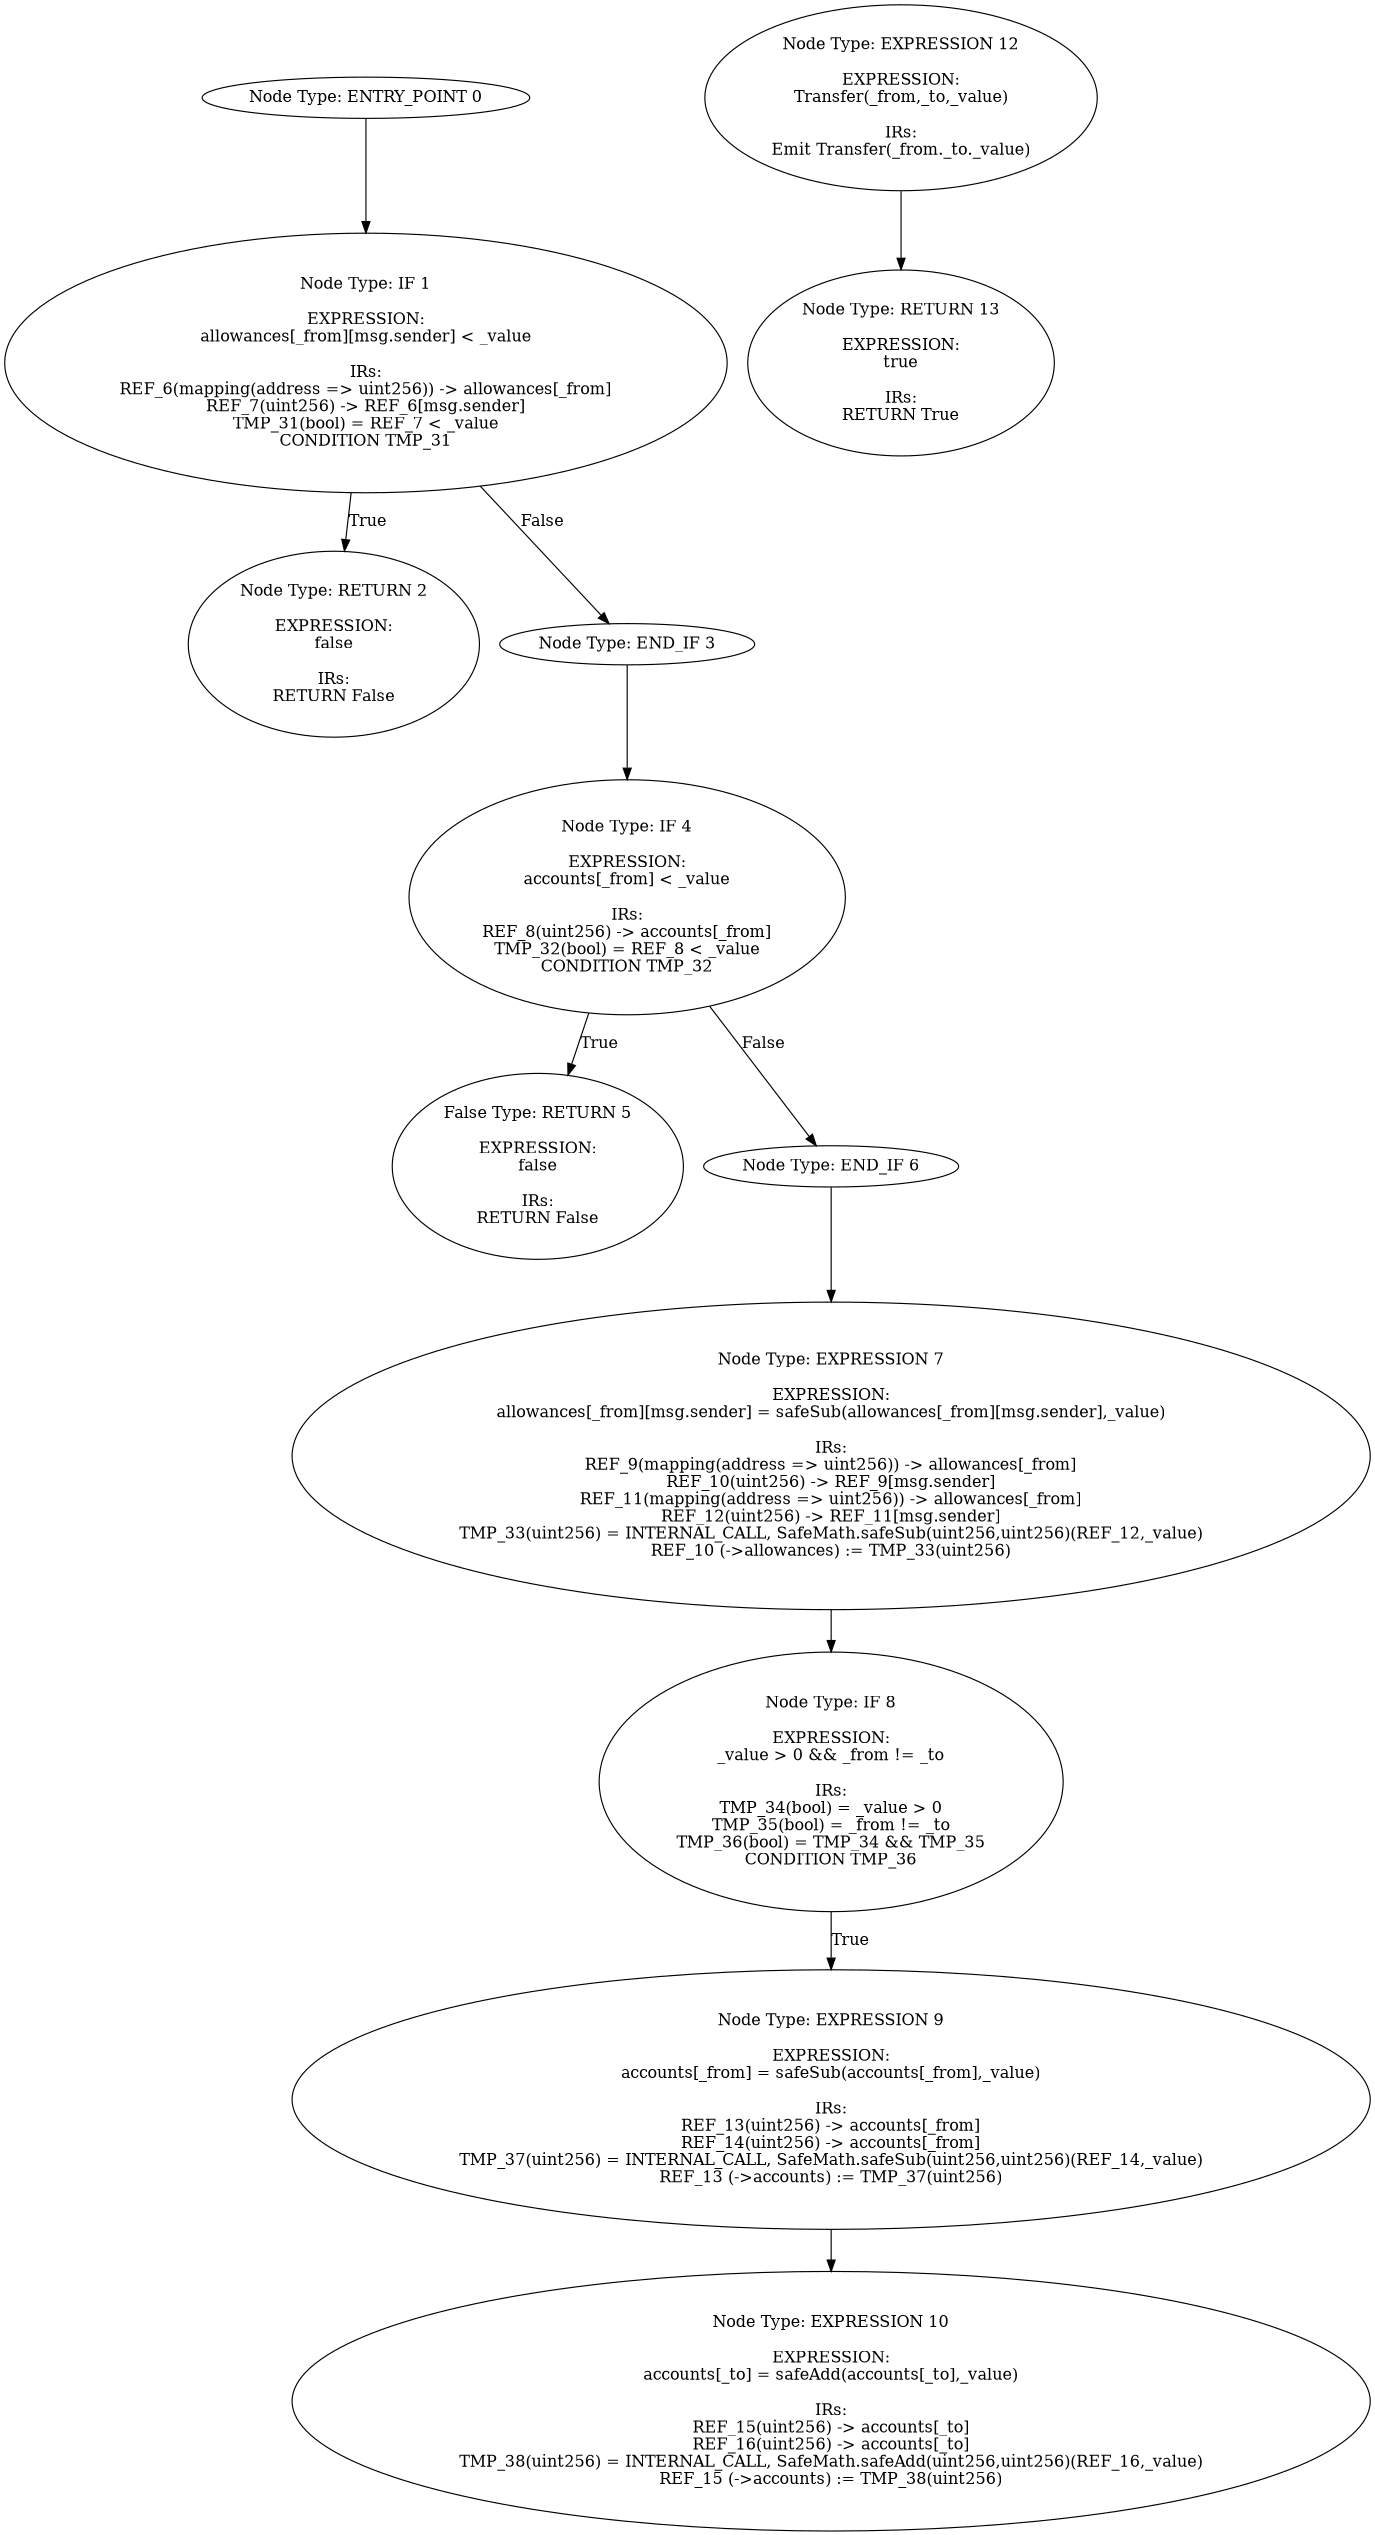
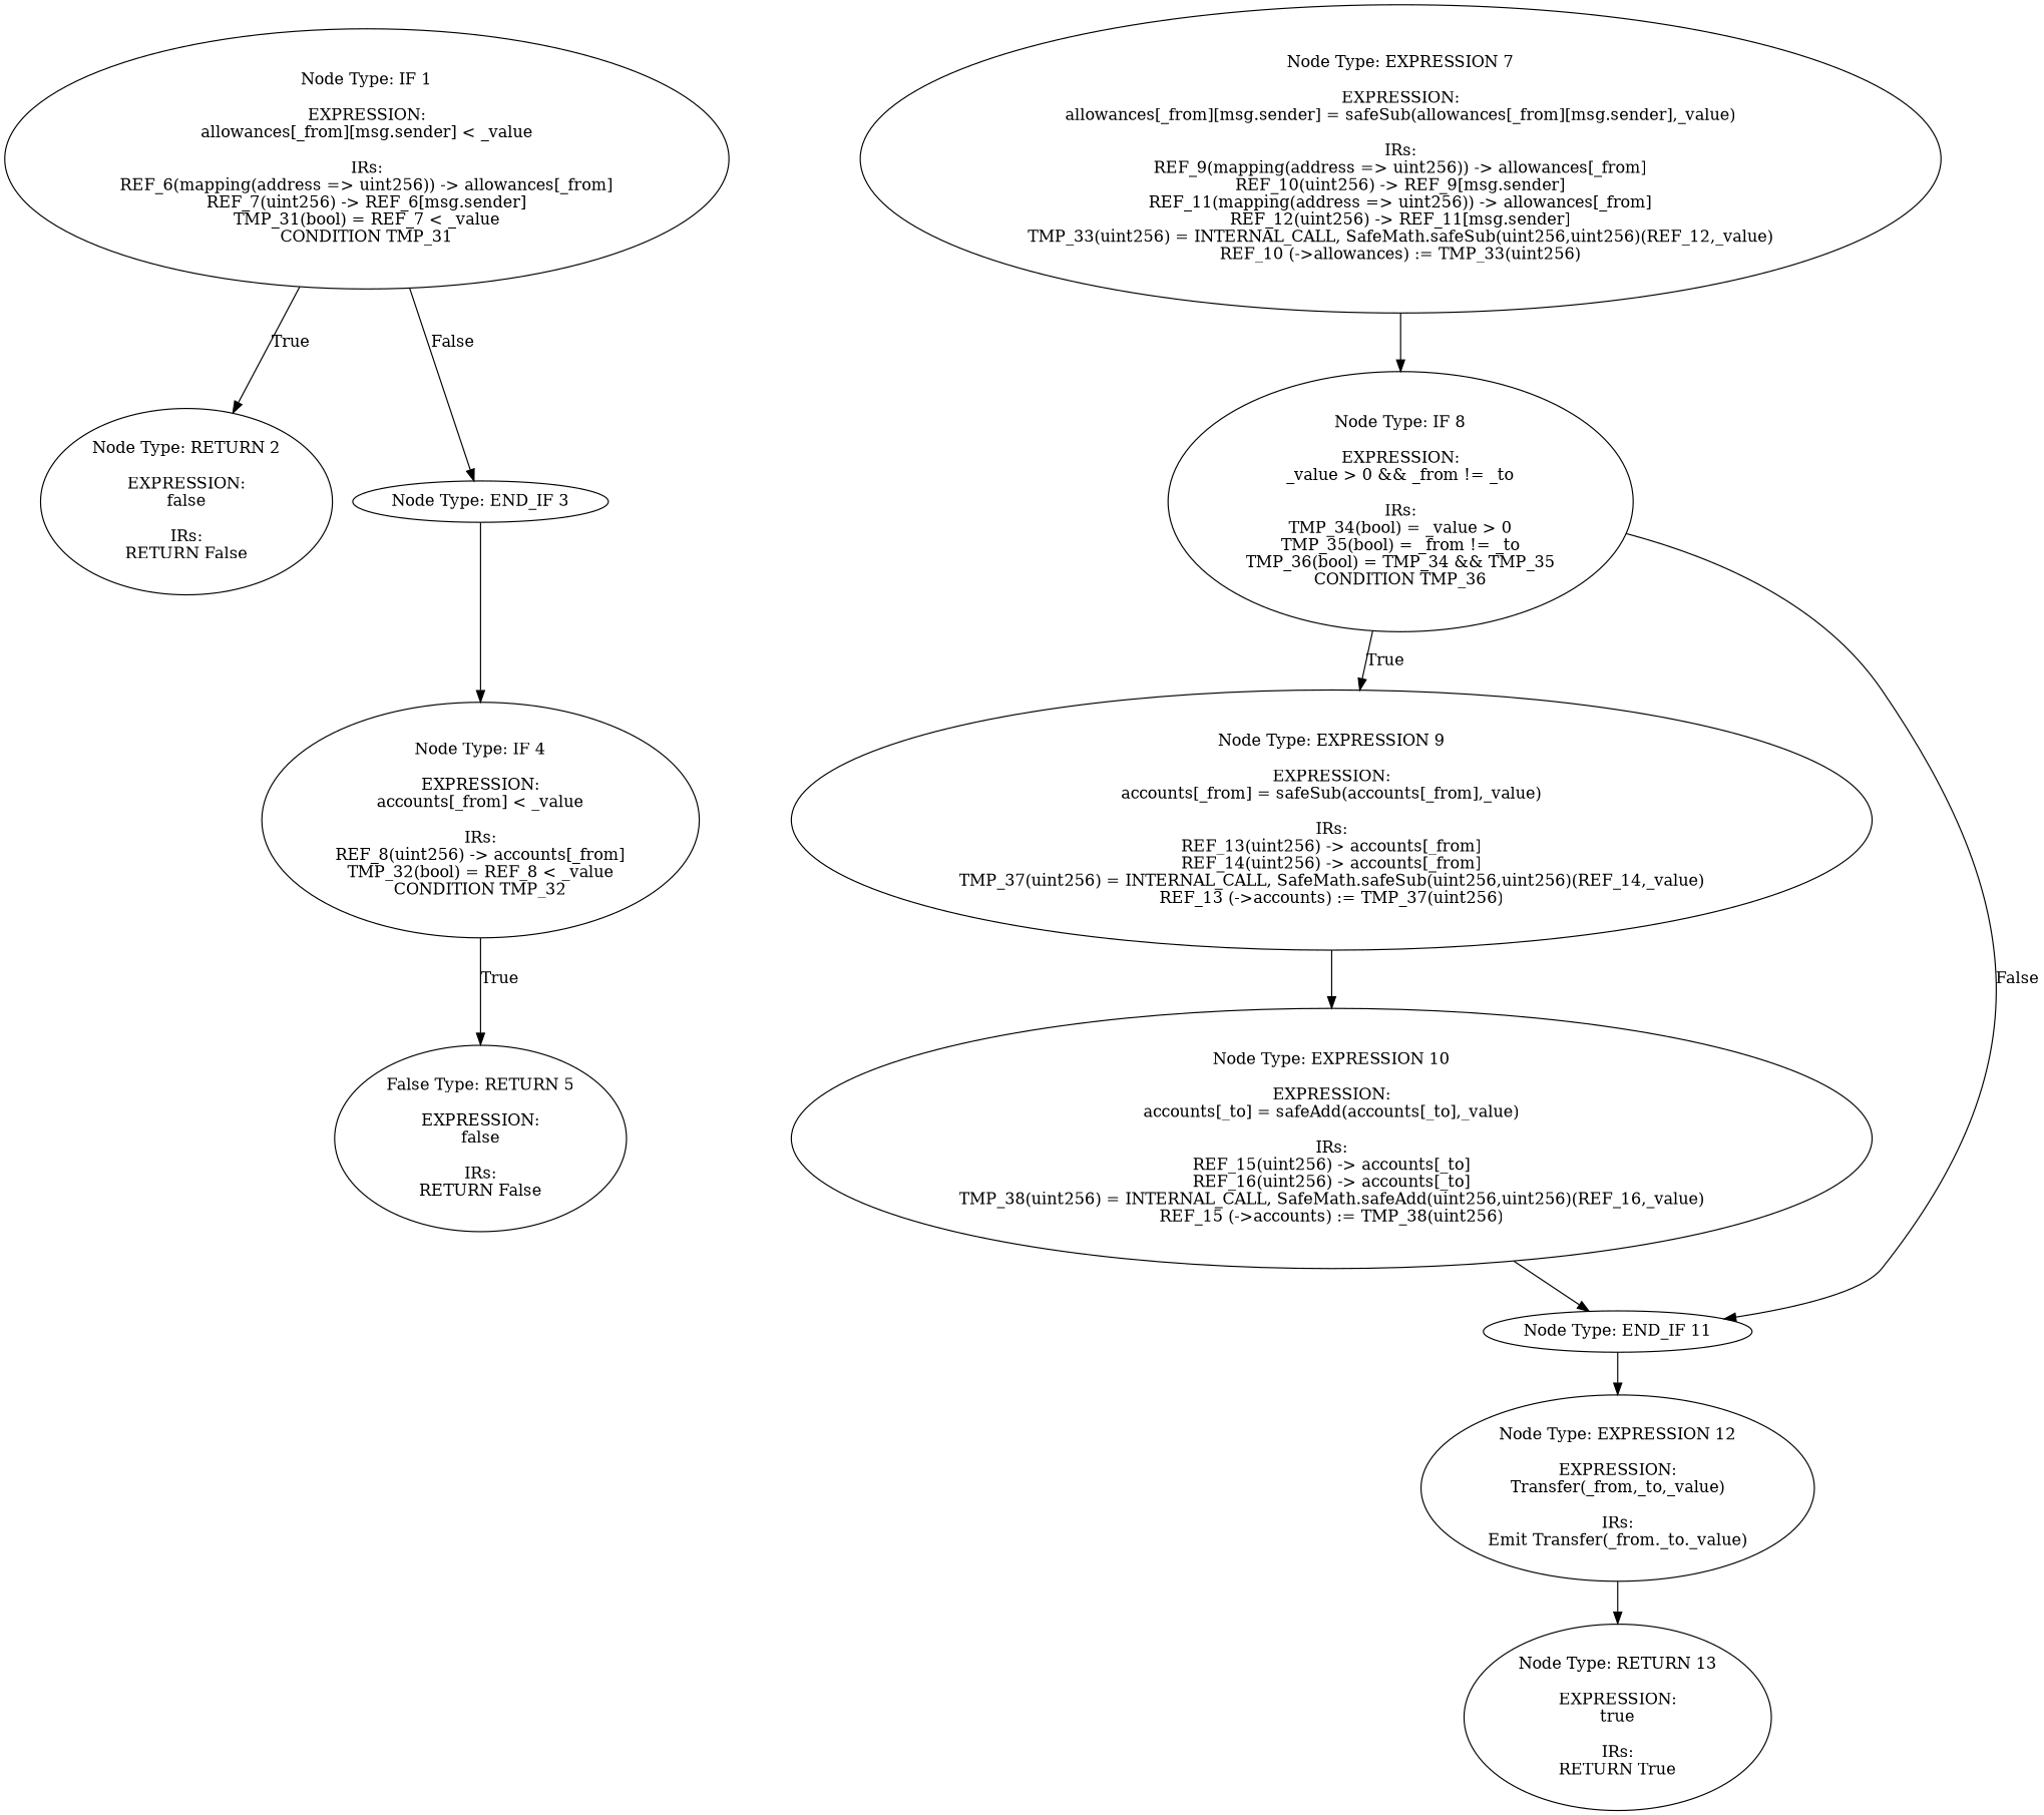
  digraph {
-   n1 [label="Node Type: ENTRY_POINT 0\n"]
    n2 [label="Node Type: IF 1\n\nEXPRESSION:\nallowances[_from][msg.sender] < _value\n\nIRs:\nREF_6(mapping(address => uint256)) -> allowances[_from]\nREF_7(uint256) -> REF_6[msg.sender]\nTMP_31(bool) = REF_7 < _value\nCONDITION TMP_31"]
    n3 [label="Node Type: RETURN 2\n\nEXPRESSION:\nfalse\n\nIRs:\nRETURN False"]
    n4 [label="Node Type: END_IF 3\n"]
    n5 [label="Node Type: IF 4\n\nEXPRESSION:\naccounts[_from] < _value\n\nIRs:\nREF_8(uint256) -> accounts[_from]\nTMP_32(bool) = REF_8 < _value\nCONDITION TMP_32"]
    n6 [label="False Type: RETURN 5\n\nEXPRESSION:\nfalse\n\nIRs:\nRETURN False"]
-   n7 [label="Node Type: END_IF 6\n"]
    n8 [label="Node Type: EXPRESSION 7\n\nEXPRESSION:\nallowances[_from][msg.sender] = safeSub(allowances[_from][msg.sender],_value)\n\nIRs:\nREF_9(mapping(address => uint256)) -> allowances[_from]\nREF_10(uint256) -> REF_9[msg.sender]\nREF_11(mapping(address => uint256)) -> allowances[_from]\nREF_12(uint256) -> REF_11[msg.sender]\nTMP_33(uint256) = INTERNAL_CALL, SafeMath.safeSub(uint256,uint256)(REF_12,_value)\nREF_10 (->allowances) := TMP_33(uint256)"]
    n9 [label="Node Type: IF 8\n\nEXPRESSION:\n_value > 0 && _from != _to\n\nIRs:\nTMP_34(bool) = _value > 0\nTMP_35(bool) = _from != _to\nTMP_36(bool) = TMP_34 && TMP_35\nCONDITION TMP_36"]
    n10 [label="Node Type: EXPRESSION 9\n\nEXPRESSION:\naccounts[_from] = safeSub(accounts[_from],_value)\n\nIRs:\nREF_13(uint256) -> accounts[_from]\nREF_14(uint256) -> accounts[_from]\nTMP_37(uint256) = INTERNAL_CALL, SafeMath.safeSub(uint256,uint256)(REF_14,_value)\nREF_13 (->accounts) := TMP_37(uint256)"]
+   n11 [label="Node Type: END_IF 11\n"]
    n12 [label="Node Type: EXPRESSION 10\n\nEXPRESSION:\naccounts[_to] = safeAdd(accounts[_to],_value)\n\nIRs:\nREF_15(uint256) -> accounts[_to]\nREF_16(uint256) -> accounts[_to]\nTMP_38(uint256) = INTERNAL_CALL, SafeMath.safeAdd(uint256,uint256)(REF_16,_value)\nREF_15 (->accounts) := TMP_38(uint256)"]
    n13 [label="Node Type: EXPRESSION 12\n\nEXPRESSION:\nTransfer(_from,_to,_value)\n\nIRs:\nEmit Transfer(_from._to._value)"]
    n14 [label="Node Type: RETURN 13\n\nEXPRESSION:\ntrue\n\nIRs:\nRETURN True"]
-   n1 -> n2
    n2 -> n3 [label=True]
    n2 -> n4 [label=False]
    n4 -> n5
    n5 -> n6 [label=True]
-   n5 -> n7 [label=False]
-   n7 -> n8
    n8 -> n9
    n9 -> n10 [label=True]
+   n9 -> n11 [label=False]
    n10 -> n12
+   n11 -> n13
+   n12 -> n11
    n13 -> n14
  }
